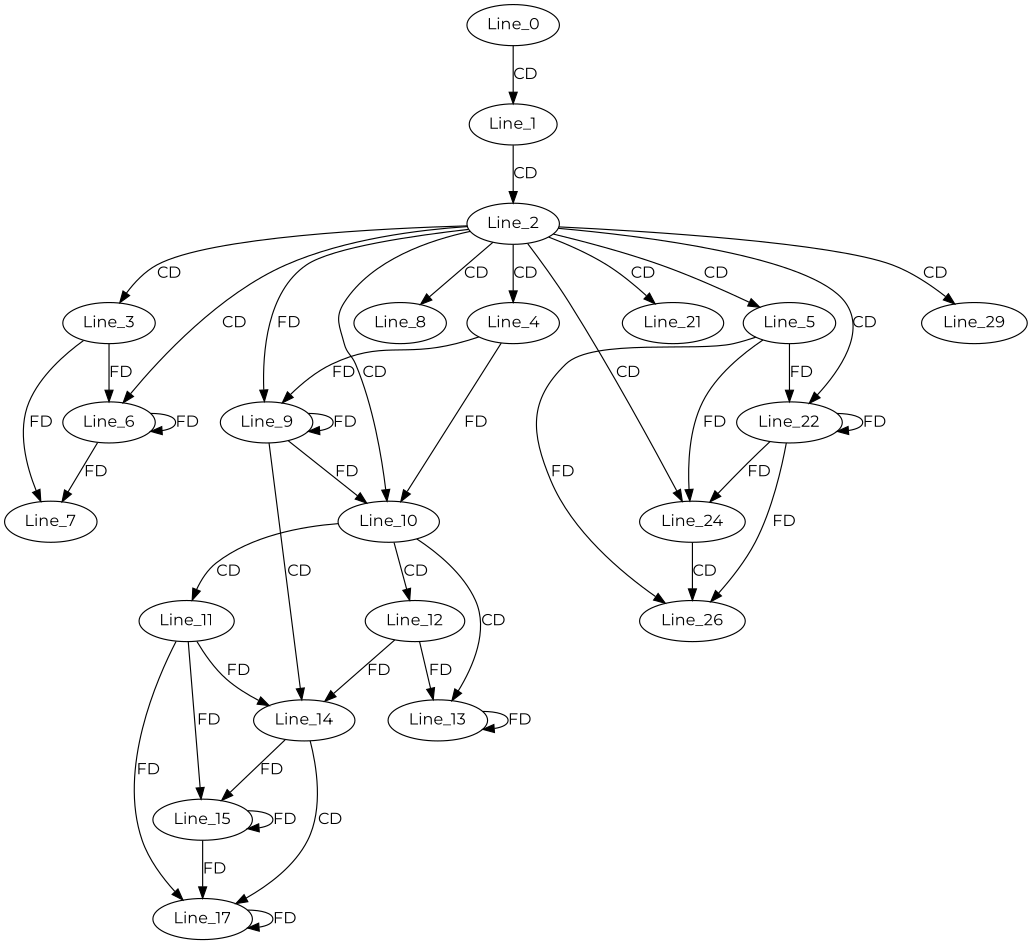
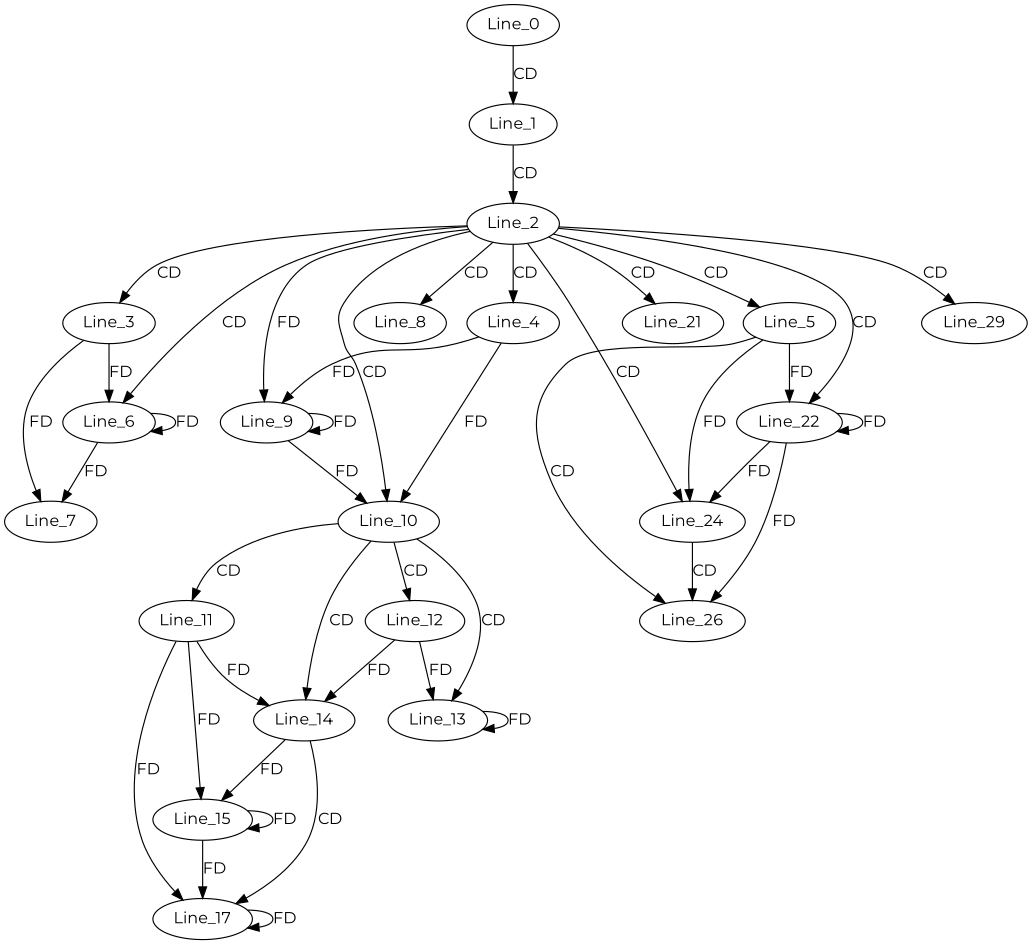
  digraph {
    fontname=Montserrat
    node [fontname=Montserrat]
    edge [fontname=Montserrat]
    Line_0
    Line_1
    Line_2
    Line_3
    Line_4
    Line_5
    Line_6
    Line_8
    Line_9
    Line_10
    Line_21
    Line_22
    Line_24
    Line_29
    Line_7
    Line_26
    Line_11
    Line_12
    Line_13
    Line_14
    Line_15
    Line_17
    Line_0 -> Line_1 [label=CD]
    Line_1 -> Line_2 [label=CD]
    Line_2 -> Line_3 [label=CD]
    Line_2 -> Line_4 [label=CD]
    Line_2 -> Line_5 [label=CD]
    Line_2 -> Line_6 [label=CD]
    Line_2 -> Line_8 [label=CD]
    Line_2 -> Line_9 [label=FD]
    Line_2 -> Line_10 [label=CD]
    Line_2 -> Line_21 [label=CD]
    Line_2 -> Line_22 [label=CD]
    Line_2 -> Line_24 [label=CD]
    Line_2 -> Line_29 [label=CD]
    Line_3 -> Line_6 [label=FD]
    Line_3 -> Line_7 [label=FD]
    Line_4 -> Line_9 [label=FD]
    Line_4 -> Line_10 [label=FD]
    Line_5 -> Line_22 [label=FD]
    Line_5 -> Line_24 [label=FD]
-   Line_5 -> Line_26 [label=FD]
+   Line_5 -> Line_26 [label=CD]
    Line_6 -> Line_6 [label=FD]
    Line_6 -> Line_7 [label=FD]
    Line_9 -> Line_9 [label=FD]
    Line_9 -> Line_10 [label=FD]
    Line_10 -> Line_11 [label=CD]
    Line_10 -> Line_12 [label=CD]
    Line_10 -> Line_13 [label=CD]
-   Line_9 -> Line_14 [label=CD]
+   Line_10 -> Line_14 [label=CD]
    Line_22 -> Line_22 [label=FD]
    Line_22 -> Line_24 [label=FD]
    Line_22 -> Line_26 [label=FD]
    Line_24 -> Line_26 [label=CD]
    Line_11 -> Line_14 [label=FD]
    Line_11 -> Line_15 [label=FD]
    Line_11 -> Line_17 [label=FD]
    Line_12 -> Line_13 [label=FD]
    Line_12 -> Line_14 [label=FD]
    Line_13 -> Line_13 [label=FD]
    Line_14 -> Line_15 [label=FD]
    Line_14 -> Line_17 [label=CD]
    Line_15 -> Line_15 [label=FD]
    Line_15 -> Line_17 [label=FD]
    Line_17 -> Line_17 [label=FD]
  }
